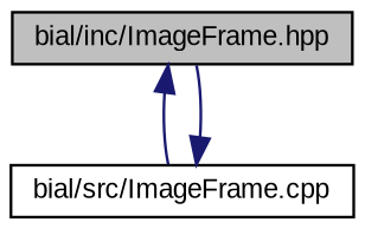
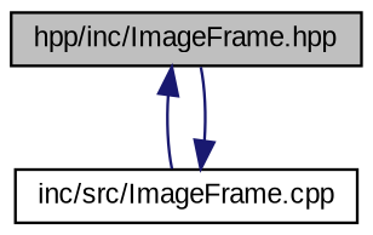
  digraph {
    fontname="Liberation Sans"
    node [color=black fontname="Liberation Sans" fontsize=10 shape=record style=filled]
    edge [color=midnightblue dir=back fontname="Liberation Sans" fontsize=10 labelfontname=Helvetica labelfontsize=10 style=solid]
-   n1 [fillcolor=grey75 fontcolor=black height=0.2 label="bial/inc/ImageFrame.hpp" width=0.4]
-   n2 [fillcolor=white height=0.2 label="bial/src/ImageFrame.cpp" width=0.4]
+   n1 [fillcolor=grey75 fontcolor=black height=0.2 label="hpp/inc/ImageFrame.hpp" width=0.4]
+   n2 [fillcolor=white height=0.2 label="inc/src/ImageFrame.cpp" width=0.4]
    n1 -> n2
    n2 -> n1
  }
